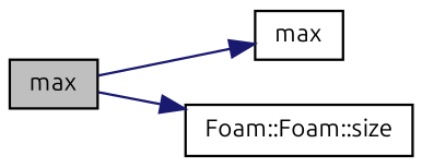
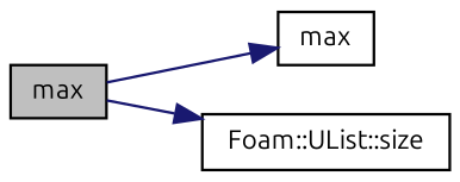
  digraph {
    rankdir=LR
    fontname=Ubuntu
    node [color=black fontname=Ubuntu fontsize=10 shape=record]
    edge [color=midnightblue fontname=Ubuntu fontsize=10 labelfontname=Helvetica labelfontsize=10 style=solid]
    n1 [fillcolor=grey75 fontcolor=black height=0.2 label=max style=filled width=0.4]
    n2 [height=0.2 label=max width=0.4]
-   n3 [height=0.2 label="Foam::Foam::size" width=0.4]
+   n3 [height=0.2 label="Foam::UList::size" width=0.4]
    n1 -> n2
    n1 -> n3
  }
